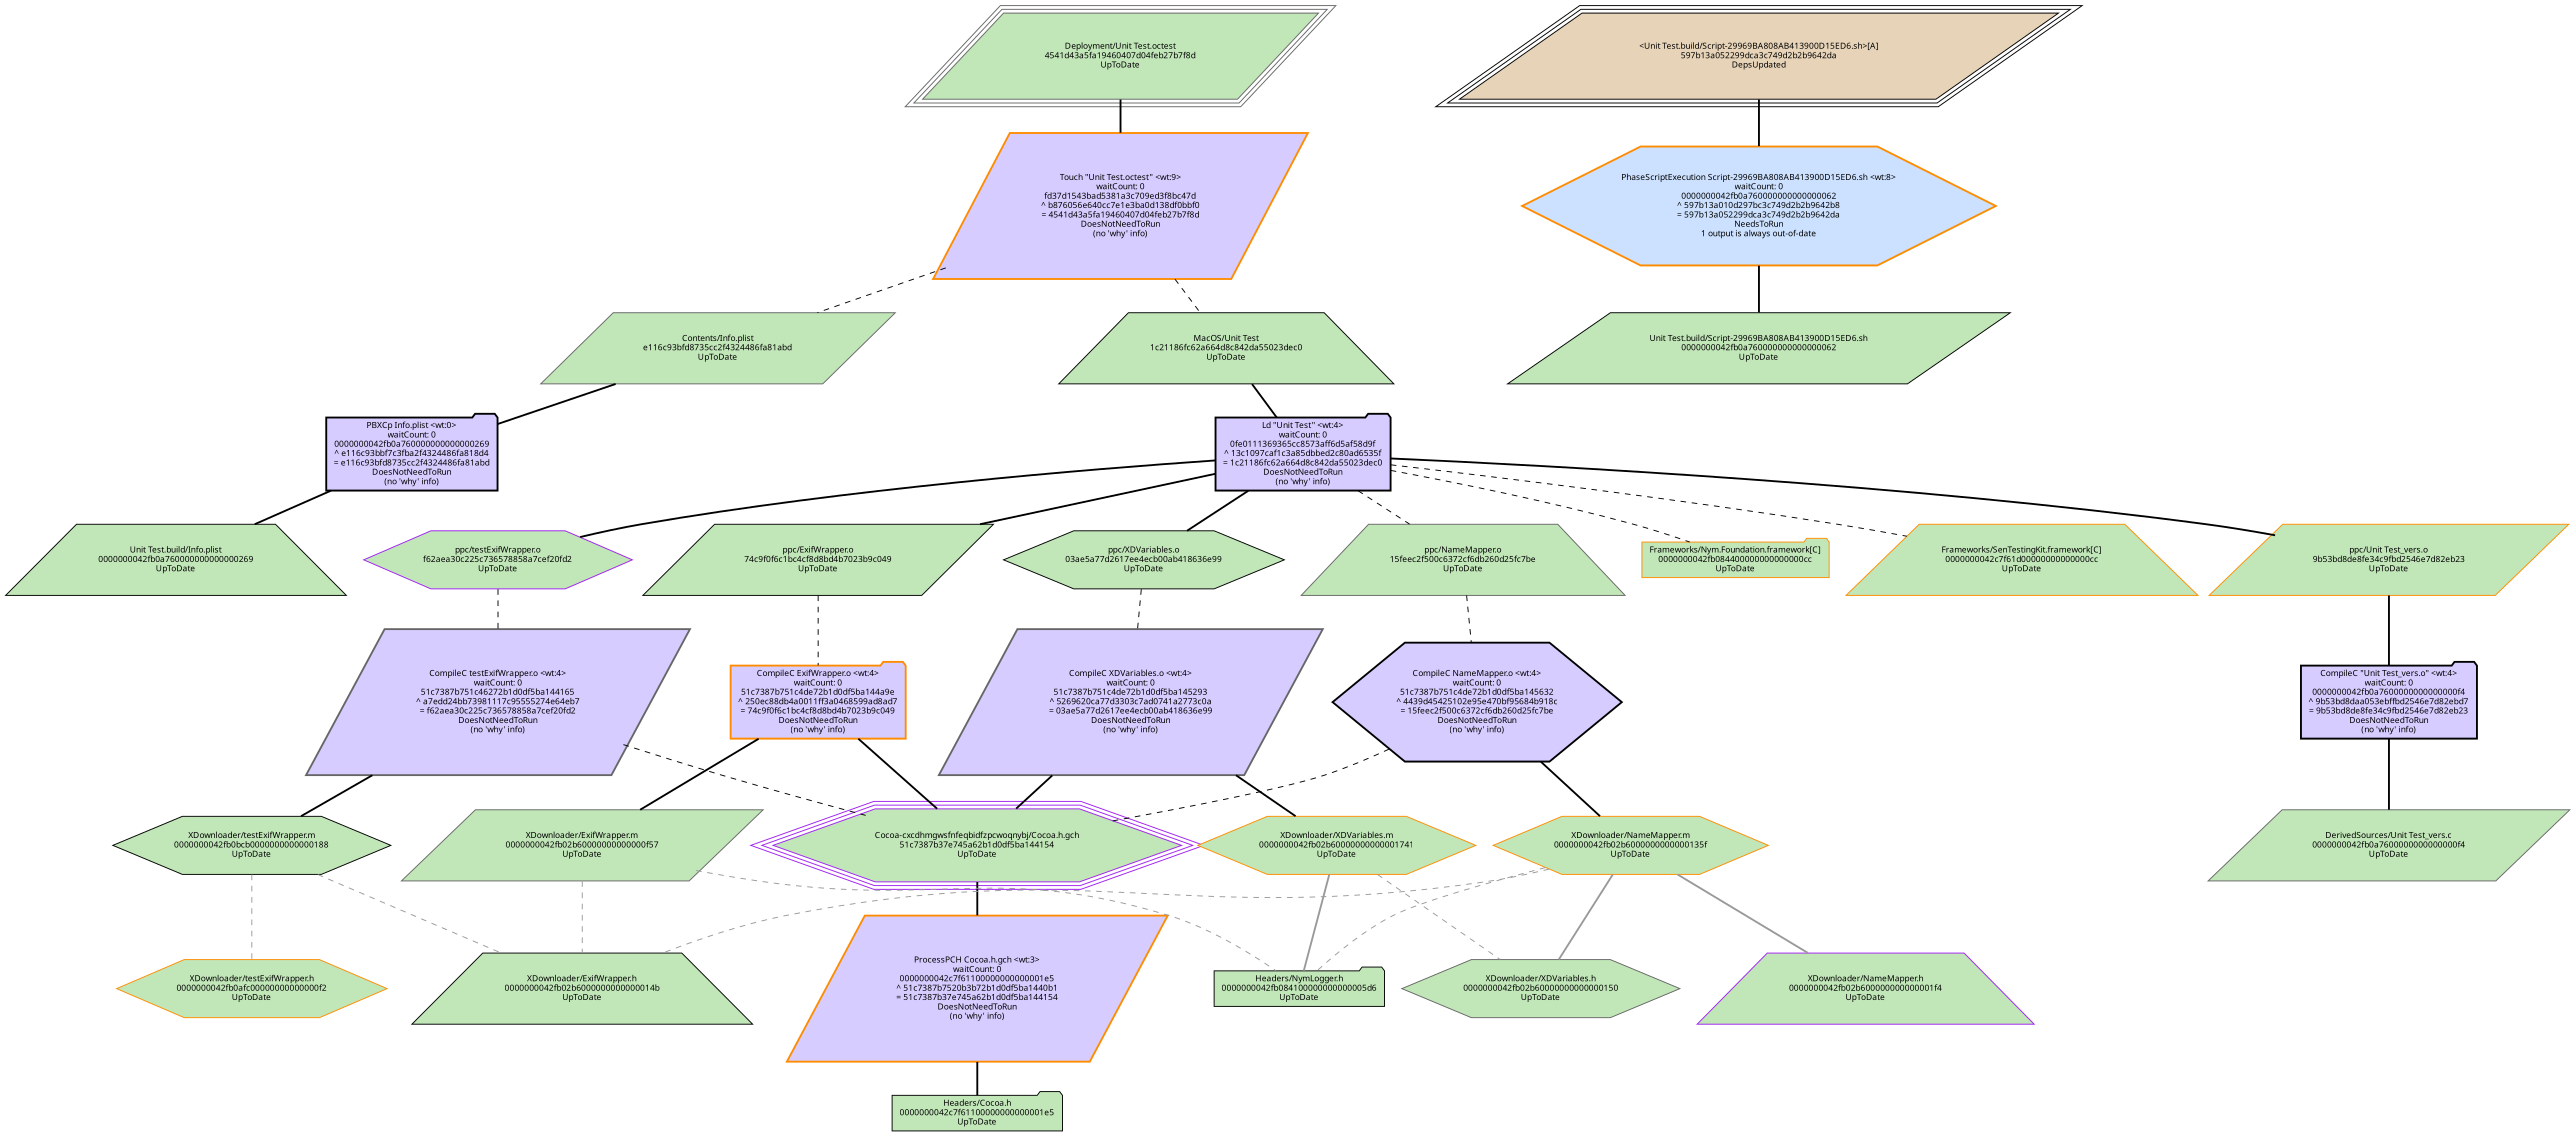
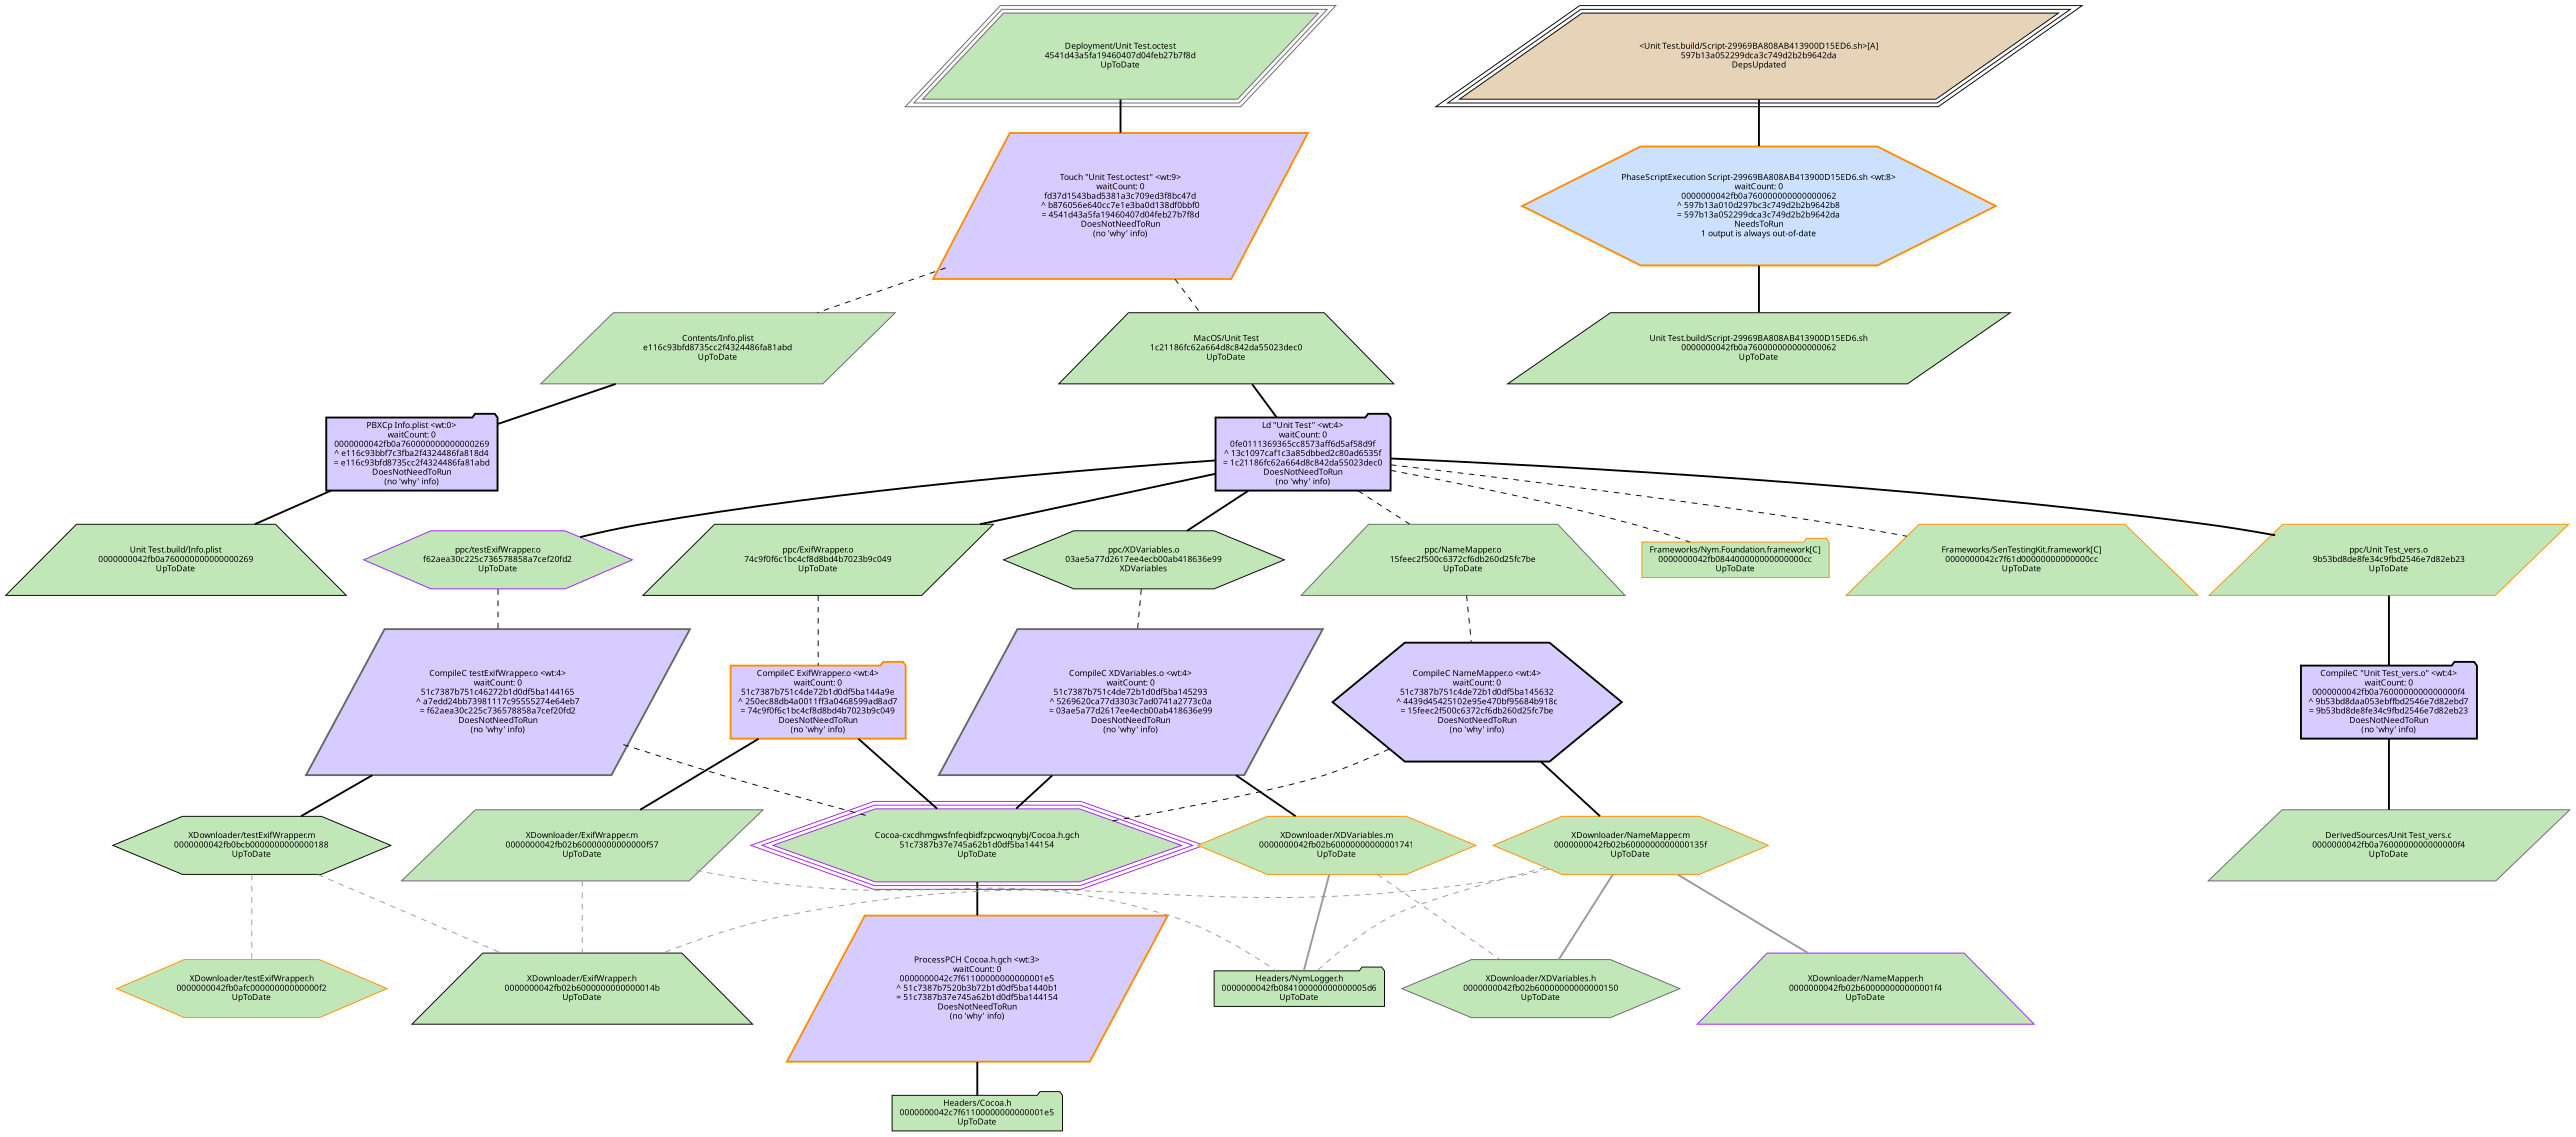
  digraph {
    concentrate=false
    node [color=black fillcolor="0.3 0.2 0.9" fontname=Monaco fontsize=9 shape=parallelogram style=filled]
    edge [arrowhead=none arrowtail=normal color=black style=bold]
    n1 [color=gray40 label="Deployment/Unit Test.octest\n4541d43a5fa19460407d04feb27b7f8d\nUpToDate" peripheries=3]
    n2 [color=darkorange fillcolor="0.7 0.2 1.0" label="Touch \"Unit Test.octest\" <wt:9>\nwaitCount: 0\nfd37d1543bad5381a3c709ed3f8bc47d\n^ b876056e640cc7e1e3ba0d138df0bbf0\n= 4541d43a5fa19460407d04feb27b7f8d\nDoesNotNeedToRun\n(no 'why' info)" style="filled,bold"]
    n3 [color=gray40 label="Contents/Info.plist\ne116c93bfd8735cc2f4324486fa81abd\nUpToDate"]
    n4 [label="MacOS/Unit Test\n1c21186fc62a664d8c842da55023dec0\nUpToDate" shape=trapezium]
    n5 [fillcolor="0.7 0.2 1.0" label="PBXCp Info.plist <wt:0>\nwaitCount: 0\n0000000042fb0a760000000000000269\n^ e116c93bbf7c3fba2f4324486fa818d4\n= e116c93bfd8735cc2f4324486fa81abd\nDoesNotNeedToRun\n(no 'why' info)" shape=folder style="filled,bold"]
    n6 [label="Unit Test.build/Info.plist\n0000000042fb0a760000000000000269\nUpToDate" shape=trapezium]
    n7 [color=gray40 label="ppc/NameMapper.o\n15feec2f500c6372cf6db260d25fc7be\nUpToDate" shape=trapezium]
    n8 [fillcolor="0.7 0.2 1.0" label="CompileC NameMapper.o <wt:4>\nwaitCount: 0\n51c7387b751c4de72b1d0df5ba145632\n^ 4439d45425102e95e470bf95684b918c\n= 15feec2f500c6372cf6db260d25fc7be\nDoesNotNeedToRun\n(no 'why' info)" shape=hexagon style="filled,bold"]
    n9 [color=purple label="Cocoa-cxcdhmgwsfnfeqbidfzpcwoqnybj/Cocoa.h.gch\n51c7387b37e745a62b1d0df5ba144154\nUpToDate" peripheries=3 shape=hexagon]
    n10 [color=darkorange label="XDownloader/NameMapper.m\n0000000042fb02b6000000000000135f\nUpToDate" shape=hexagon]
    n11 [label="Headers/Cocoa.h\n0000000042c7f61100000000000001e5\nUpToDate" shape=folder]
    n12 [color=darkorange fillcolor="0.7 0.2 1.0" label="ProcessPCH Cocoa.h.gch <wt:3>\nwaitCount: 0\n0000000042c7f61100000000000001e5\n^ 51c7387b7520b3b72b1d0df5ba1440b1\n= 51c7387b37e745a62b1d0df5ba144154\nDoesNotNeedToRun\n(no 'why' info)" style="filled,bold"]
    n13 [label="XDownloader/ExifWrapper.h\n0000000042fb02b6000000000000014b\nUpToDate" shape=trapezium]
    n14 [label="Headers/NymLogger.h\n0000000042fb084100000000000005d6\nUpToDate" shape=folder]
    n15 [color=purple label="XDownloader/NameMapper.h\n0000000042fb02b600000000000001f4\nUpToDate" shape=trapezium]
    n16 [color=gray40 label="XDownloader/XDVariables.h\n0000000042fb02b60000000000000150\nUpToDate" shape=hexagon]
    n17 [color=purple label="ppc/testExifWrapper.o\nf62aea30c225c736578858a7cef20fd2\nUpToDate" shape=hexagon]
    n18 [color=gray40 fillcolor="0.7 0.2 1.0" label="CompileC testExifWrapper.o <wt:4>\nwaitCount: 0\n51c7387b751c46272b1d0df5ba144165\n^ a7edd24bb73981117c95555274e64eb7\n= f62aea30c225c736578858a7cef20fd2\nDoesNotNeedToRun\n(no 'why' info)" style="filled,bold"]
    n19 [label="XDownloader/testExifWrapper.m\n0000000042fb0bcb0000000000000188\nUpToDate" shape=hexagon]
    n20 [color=darkorange label="XDownloader/testExifWrapper.h\n0000000042fb0afc00000000000000f2\nUpToDate" shape=hexagon]
-   n21 [label="ppc/XDVariables.o\n03ae5a77d2617ee4ecb00ab418636e99\nUpToDate" shape=hexagon]
+   n21 [label="ppc/XDVariables.o\n03ae5a77d2617ee4ecb00ab418636e99\nXDVariables" shape=hexagon]
    n22 [color=gray40 fillcolor="0.7 0.2 1.0" label="CompileC XDVariables.o <wt:4>\nwaitCount: 0\n51c7387b751c4de72b1d0df5ba145293\n^ 5269620ca77d3303c7ad0741a2773c0a\n= 03ae5a77d2617ee4ecb00ab418636e99\nDoesNotNeedToRun\n(no 'why' info)" style="filled,bold"]
    n23 [color=darkorange label="XDownloader/XDVariables.m\n0000000042fb02b60000000000001741\nUpToDate" shape=hexagon]
    n24 [label="ppc/ExifWrapper.o\n74c9f0f6c1bc4cf8d8bd4b7023b9c049\nUpToDate"]
    n25 [color=darkorange fillcolor="0.7 0.2 1.0" label="CompileC ExifWrapper.o <wt:4>\nwaitCount: 0\n51c7387b751c4de72b1d0df5ba144a9e\n^ 250ec88db4a0011ff3a0468599ad8ad7\n= 74c9f0f6c1bc4cf8d8bd4b7023b9c049\nDoesNotNeedToRun\n(no 'why' info)" shape=folder style="filled,bold"]
    n26 [color=gray40 label="XDownloader/ExifWrapper.m\n0000000042fb02b60000000000000f57\nUpToDate"]
    n27 [color=darkorange label="ppc/Unit Test_vers.o\n9b53bd8de8fe34c9fbd2546e7d82eb23\nUpToDate"]
    n28 [fillcolor="0.7 0.2 1.0" label="CompileC \"Unit Test_vers.o\" <wt:4>\nwaitCount: 0\n0000000042fb0a7600000000000000f4\n^ 9b53bd8daa053ebffbd2546e7d82ebd7\n= 9b53bd8de8fe34c9fbd2546e7d82eb23\nDoesNotNeedToRun\n(no 'why' info)" shape=folder style="filled,bold"]
    n29 [color=gray40 label="DerivedSources/Unit Test_vers.c\n0000000042fb0a7600000000000000f4\nUpToDate"]
    n30 [fillcolor="0.7 0.2 1.0" label="Ld \"Unit Test\" <wt:4>\nwaitCount: 0\n0fe0111369365cc8573aff6d5af58d9f\n^ 13c1097caf1c3a85dbbed2c80ad6535f\n= 1c21186fc62a664d8c842da55023dec0\nDoesNotNeedToRun\n(no 'why' info)" shape=folder style="filled,bold"]
    n31 [color=darkorange label="Frameworks/Nym.Foundation.framework[C]\n0000000042fb084400000000000000cc\nUpToDate" shape=folder]
    n32 [color=darkorange label="Frameworks/SenTestingKit.framework[C]\n0000000042c7f61d00000000000000cc\nUpToDate" shape=trapezium]
    n33 [fillcolor="0.1 0.2 0.9" label="<Unit Test.build/Script-29969BA808AB413900D15ED6.sh>[A]\n597b13a052299dca3c749d2b2b9642da\nDepsUpdated" peripheries=3]
    n34 [color=darkorange fillcolor="0.6 0.2 1.0" label="PhaseScriptExecution Script-29969BA808AB413900D15ED6.sh <wt:8>\nwaitCount: 0\n0000000042fb0a760000000000000062\n^ 597b13a010d297bc3c749d2b2b9642b8\n= 597b13a052299dca3c749d2b2b9642da\nNeedsToRun\n1 output is always out-of-date" shape=hexagon style="filled,bold"]
    n35 [label="Unit Test.build/Script-29969BA808AB413900D15ED6.sh\n0000000042fb0a760000000000000062\nUpToDate"]
    n1 -> n2
    n2 -> n3 [style=dashed]
    n2 -> n4 [style=dashed]
    n3 -> n5
    n4 -> n30
    n5 -> n6
    n7 -> n8 [style=dashed]
    n8 -> n9 [style=dashed]
    n8 -> n10
    n9 -> n12
    n10 -> n13 [color=gray60 style=dashed]
    n10 -> n14 [color=gray60 style=dashed]
    n10 -> n15 [color=gray60]
    n10 -> n16 [color=gray60]
    n12 -> n11
    n17 -> n18 [style=dashed]
    n18 -> n9 [style=dashed]
    n18 -> n19
    n19 -> n13 [color=gray60 style=dashed]
    n19 -> n20 [color=gray60 style=dashed]
    n21 -> n22 [style=dashed]
    n22 -> n9
    n22 -> n23
    n23 -> n14 [color=gray60]
    n23 -> n16 [color=gray60 style=dashed]
    n24 -> n25 [style=dashed]
    n25 -> n9
    n25 -> n26
    n26 -> n13 [color=gray60 style=dashed]
    n26 -> n14 [color=gray60 style=dashed]
    n27 -> n28
    n28 -> n29
    n30 -> n7 [style=dashed]
    n30 -> n17
    n30 -> n21
    n30 -> n24
    n30 -> n27
    n30 -> n31 [style=dashed]
    n30 -> n32 [style=dashed]
    n33 -> n34
    n34 -> n35
  }
